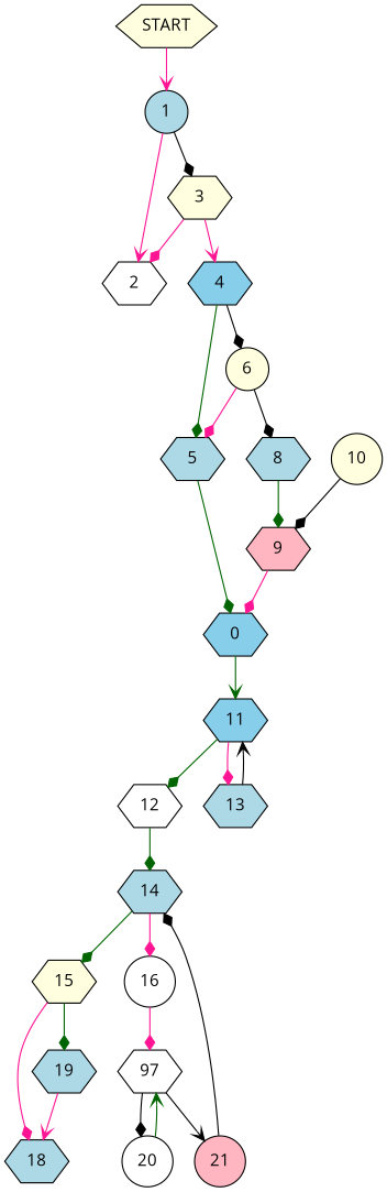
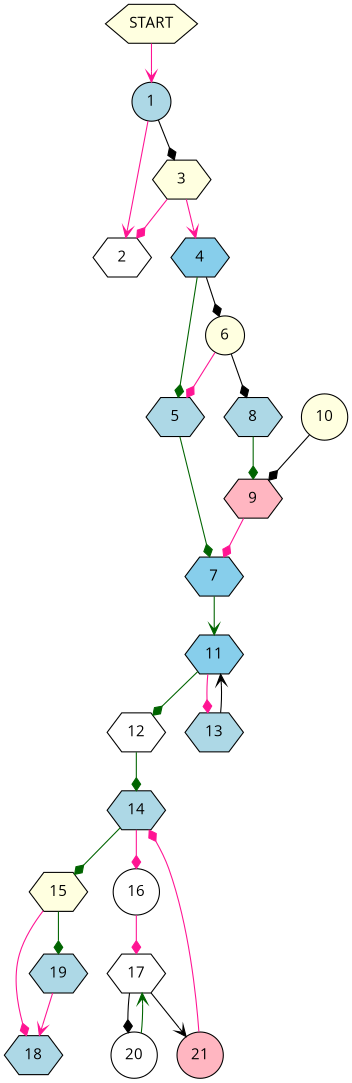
  digraph {
    fontname="Open Sans"
    node [fillcolor=lightblue fontname="Open Sans" shape=hexagon style=filled]
    edge [arrowhead=diamond color=deeppink fontname="Open Sans"]
    n1 [fillcolor=lightyellow label=START]
    1 [shape=circle]
    2 [fillcolor=white]
    3 [fillcolor=lightyellow]
    4 [fillcolor=skyblue]
    5
    6 [fillcolor=lightyellow shape=circle]
-   7 [fillcolor=skyblue label=0]
+   7 [fillcolor=skyblue]
    8
    11 [fillcolor=skyblue]
    9 [fillcolor=lightpink]
    12 [fillcolor=white]
    13
    10 [fillcolor=lightyellow shape=circle]
    14
    15 [fillcolor=lightyellow]
    16 [fillcolor=white shape=circle]
    18
    19
-   17 [fillcolor=white label=97]
+   17 [fillcolor=white]
    20 [fillcolor=white shape=circle]
    21 [fillcolor=lightpink shape=circle]
    n1 -> 1 [arrowhead=vee]
    1 -> 2 [arrowhead=vee]
    1 -> 3 [color=black]
    3 -> 2
    3 -> 4 [arrowhead=vee]
    4 -> 5 [color=darkgreen]
    4 -> 6 [color=black]
    5 -> 7 [color=darkgreen]
    6 -> 5
    6 -> 8 [color=black]
    7 -> 11 [arrowhead=vee color=darkgreen]
    8 -> 9 [color=darkgreen]
    11 -> 12 [color=darkgreen]
    11 -> 13
    9 -> 7
    12 -> 14 [color=darkgreen]
    13 -> 11 [arrowhead=vee color=black]
    10 -> 9 [color=black]
    14 -> 15 [color=darkgreen]
    14 -> 16
    15 -> 18
    15 -> 19 [color=darkgreen]
    16 -> 17
    19 -> 18 [arrowhead=vee]
    17 -> 20 [color=black]
    17 -> 21 [arrowhead=vee color=black]
    20 -> 17 [arrowhead=vee color=darkgreen]
-   21 -> 14 [color=black]
+   21 -> 14
  }
